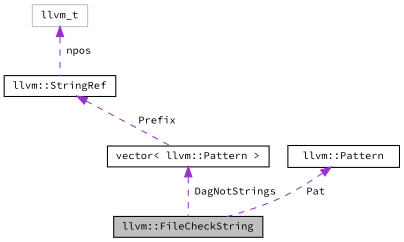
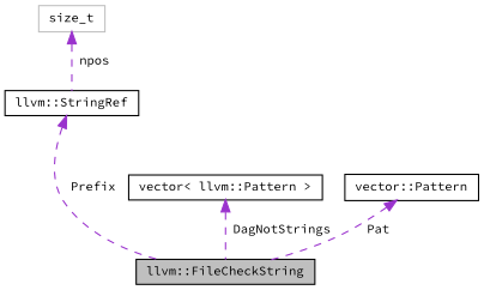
  digraph {
    fontname="Source Code Pro"
    node [color=black fontname="Source Code Pro" fontsize=10 shape=record]
    edge [color=darkorchid3 dir=back fontname="Source Code Pro" fontsize=10 labelfontname=Helvetica labelfontsize=10 style=dashed]
    n1 [fillcolor=grey75 fontcolor=black height=0.2 label="llvm::FileCheckString" style=filled width=0.4]
    n2 [height=0.2 label="vector\< llvm::Pattern \>" width=0.4]
-   n3 [height=0.2 label="llvm::Pattern" width=0.4]
+   n3 [height=0.2 label="vector::Pattern" width=0.4]
    n4 [height=0.2 label="llvm::StringRef" width=0.4]
-   n5 [color=grey75 height=0.2 label=llvm_t width=0.4]
+   n5 [color=grey75 height=0.2 label=size_t width=0.4]
    n2 -> n1 [label=" DagNotStrings"]
    n3 -> n1 [label=" Pat"]
-   n4 -> n2 [label=" Prefix"]
+   n4 -> n1 [label=" Prefix"]
    n5 -> n4 [label=" npos"]
  }
